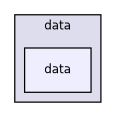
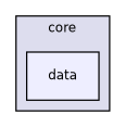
  digraph {
    compound=true
    n1 [fillcolor="#eeeeff" fontname=Helvetica fontsize=10 label=data pencolor=black shape=box style=filled]
    subgraph cluster_1 {
      bgcolor="#ddddee"
      fontname=Helvetica
      fontsize=10
-     label=data
+     label=core
      pencolor=black
      n1
    }
  }
